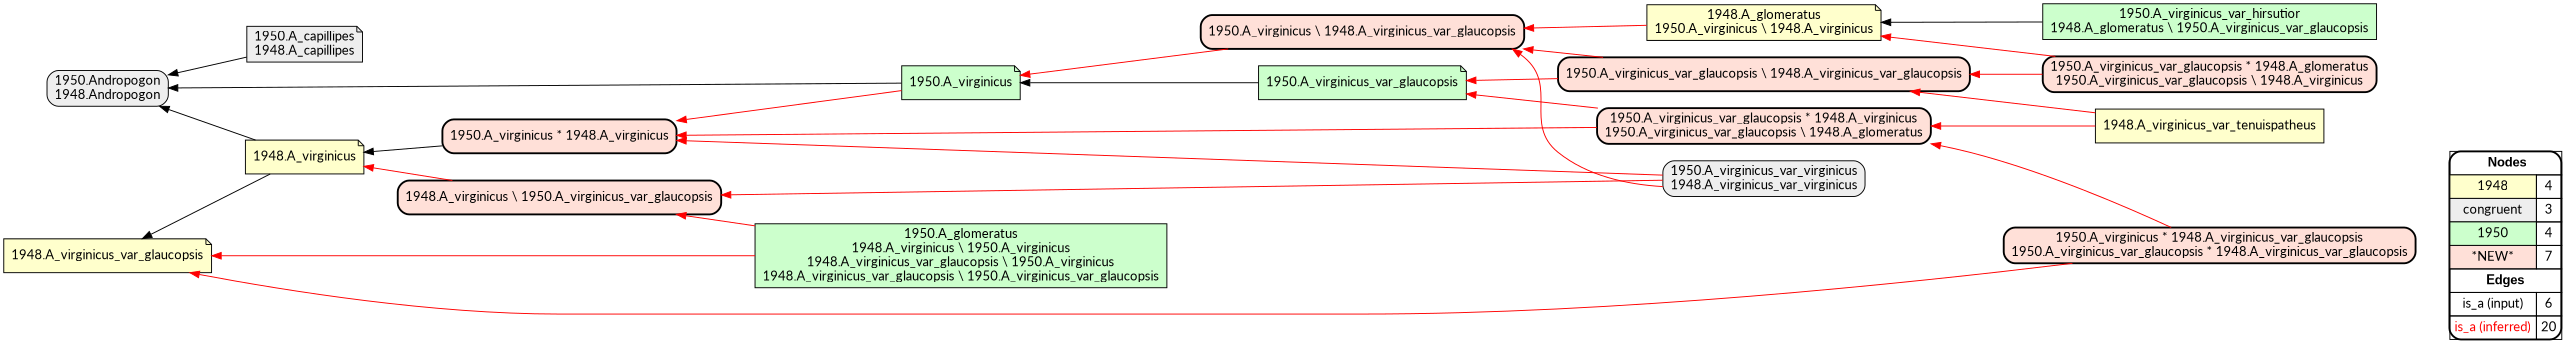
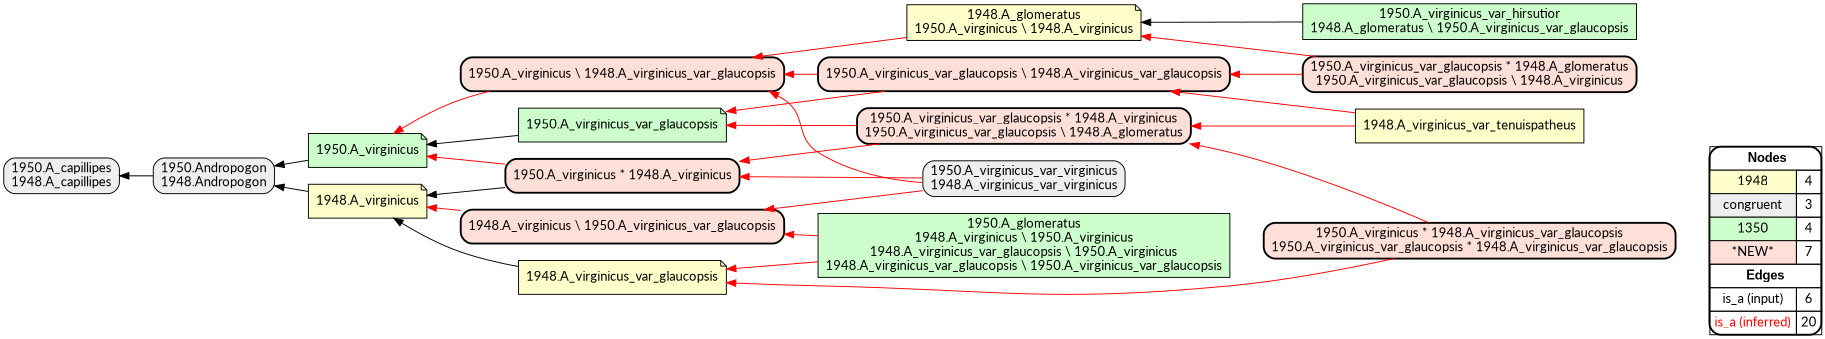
  digraph {
    fontname=Lato
    rankdir=RL
    node [fillcolor="#FFE0D8" fontname=Lato shape=box style="filled,rounded,bold"]
    edge [arrowhead=normal color="#FF0000" constraint=true fontname=Lato penwidth=1 style=solid]
-   n1 [fillcolor=white label=<   <TABLE BORDER="0" CELLBORDER="1" CELLSPACING="0" CELLPADDING="4">  <TR> <TD COLSPAN="2"><font face="Arial Black"> Nodes</font></TD> </TR>  <TR>   <TD bgcolor="#FFFFCC" fontname="helvetica">1948</TD>   <TD>4</TD>   </TR>  <TR>   <TD bgcolor="#EEEEEE" fontname="helvetica">congruent</TD>   <TD>3</TD>   </TR>  <TR>   <TD bgcolor="#CCFFCC" fontname="helvetica">1950</TD>   <TD>4</TD>   </TR>  <TR>   <TD bgcolor="#FFE0D8" fontname="helvetica">*NEW*</TD>   <TD>7</TD>   </TR>  <TR> <TD COLSPAN="2"><font face = "Arial Black"> Edges </font></TD> </TR>  <TR>   <TD><font color ="#000000">is_a (input)</font></TD><TD>6</TD> </TR> <TR>   <TD><font color ="#FF0000">is_a (inferred)</font></TD><TD>20</TD> </TR> </TABLE>   > margin=0]
+   n1 [fillcolor=white label=<   <TABLE BORDER="0" CELLBORDER="1" CELLSPACING="0" CELLPADDING="4">  <TR> <TD COLSPAN="2"><font face="Arial Black"> Nodes</font></TD> </TR>  <TR>   <TD bgcolor="#FFFFCC" fontname="helvetica">1948</TD>   <TD>4</TD>   </TR>  <TR>   <TD bgcolor="#EEEEEE" fontname="helvetica">congruent</TD>   <TD>3</TD>   </TR>  <TR>   <TD bgcolor="#CCFFCC" fontname="helvetica">1350</TD>   <TD>4</TD>   </TR>  <TR>   <TD bgcolor="#FFE0D8" fontname="helvetica">*NEW*</TD>   <TD>7</TD>   </TR>  <TR> <TD COLSPAN="2"><font face = "Arial Black"> Edges </font></TD> </TR>  <TR>   <TD><font color ="#000000">is_a (input)</font></TD><TD>6</TD> </TR> <TR>   <TD><font color ="#FF0000">is_a (inferred)</font></TD><TD>20</TD> </TR> </TABLE>   > margin=0]
    "1948.A_glomeratus\n1950.A_virginicus \\ 1948.A_virginicus" [fillcolor="#FFFFCC" shape=note style=filled]
    "1950.A_virginicus \\ 1948.A_virginicus_var_glaucopsis"
    "1950.A_virginicus" [fillcolor="#CCFFCC" shape=note style=filled]
    "1948.A_virginicus" [fillcolor="#FFFFCC" shape=note style=filled]
    "1950.Andropogon\n1948.Andropogon" [fillcolor="#EEEEEE" style="filled,rounded"]
    "1948.A_virginicus_var_tenuispatheus" [fillcolor="#FFFFCC" style=filled]
    "1950.A_virginicus_var_glaucopsis * 1948.A_virginicus\n1950.A_virginicus_var_glaucopsis \\ 1948.A_glomeratus"
    "1950.A_virginicus_var_glaucopsis \\ 1948.A_virginicus_var_glaucopsis"
    "1950.A_virginicus * 1948.A_virginicus"
    "1950.A_virginicus_var_glaucopsis" [fillcolor="#CCFFCC" shape=note style=filled]
    "1948.A_virginicus_var_glaucopsis" [fillcolor="#FFFFCC" shape=note style=filled]
-   "1950.A_capillipes\n1948.A_capillipes" [fillcolor="#EEEEEE" shape=note style="filled,rounded"]
+   "1950.A_capillipes\n1948.A_capillipes" [fillcolor="#EEEEEE" style="filled,rounded"]
    "1950.A_virginicus_var_virginicus\n1948.A_virginicus_var_virginicus" [fillcolor="#EEEEEE" style="filled,rounded"]
    "1948.A_virginicus \\ 1950.A_virginicus_var_glaucopsis"
    "1950.A_virginicus_var_hirsutior\n1948.A_glomeratus \\ 1950.A_virginicus_var_glaucopsis" [fillcolor="#CCFFCC" style=filled]
    "1950.A_glomeratus\n1948.A_virginicus \\ 1950.A_virginicus\n1948.A_virginicus_var_glaucopsis \\ 1950.A_virginicus\n1948.A_virginicus_var_glaucopsis \\ 1950.A_virginicus_var_glaucopsis" [fillcolor="#CCFFCC" style=filled]
    "1950.A_virginicus * 1948.A_virginicus_var_glaucopsis\n1950.A_virginicus_var_glaucopsis * 1948.A_virginicus_var_glaucopsis"
    "1950.A_virginicus_var_glaucopsis * 1948.A_glomeratus\n1950.A_virginicus_var_glaucopsis \\ 1948.A_virginicus"
    subgraph sub_1 {
      rank=source
      n1
    }
    "1948.A_glomeratus\n1950.A_virginicus \\ 1948.A_virginicus" -> "1950.A_virginicus \\ 1948.A_virginicus_var_glaucopsis"
    "1950.A_virginicus \\ 1948.A_virginicus_var_glaucopsis" -> "1950.A_virginicus"
    "1950.A_virginicus" -> "1950.Andropogon\n1948.Andropogon" [color="#000000"]
    "1948.A_virginicus" -> "1950.Andropogon\n1948.Andropogon" [color="#000000"]
    "1948.A_virginicus_var_tenuispatheus" -> "1950.A_virginicus_var_glaucopsis * 1948.A_virginicus\n1950.A_virginicus_var_glaucopsis \\ 1948.A_glomeratus"
    "1948.A_virginicus_var_tenuispatheus" -> "1950.A_virginicus_var_glaucopsis \\ 1948.A_virginicus_var_glaucopsis"
    "1950.A_virginicus_var_glaucopsis * 1948.A_virginicus\n1950.A_virginicus_var_glaucopsis \\ 1948.A_glomeratus" -> "1950.A_virginicus * 1948.A_virginicus"
    "1950.A_virginicus_var_glaucopsis * 1948.A_virginicus\n1950.A_virginicus_var_glaucopsis \\ 1948.A_glomeratus" -> "1950.A_virginicus_var_glaucopsis"
    "1950.A_virginicus_var_glaucopsis \\ 1948.A_virginicus_var_glaucopsis" -> "1950.A_virginicus \\ 1948.A_virginicus_var_glaucopsis"
    "1950.A_virginicus_var_glaucopsis \\ 1948.A_virginicus_var_glaucopsis" -> "1950.A_virginicus_var_glaucopsis"
-   "1950.A_virginicus" -> "1950.A_virginicus * 1948.A_virginicus"
+   "1950.A_virginicus * 1948.A_virginicus" -> "1950.A_virginicus"
    "1950.A_virginicus * 1948.A_virginicus" -> "1948.A_virginicus" [color="#000000"]
    "1950.A_virginicus_var_glaucopsis" -> "1950.A_virginicus" [color="#000000"]
-   "1948.A_virginicus" -> "1948.A_virginicus_var_glaucopsis" [color="#000000"]
-   "1950.A_capillipes\n1948.A_capillipes" -> "1950.Andropogon\n1948.Andropogon" [color="#000000"]
+   "1948.A_virginicus_var_glaucopsis" -> "1948.A_virginicus" [color="#000000"]
+   "1950.Andropogon\n1948.Andropogon" -> "1950.A_capillipes\n1948.A_capillipes" [color="#000000"]
    "1950.A_virginicus_var_virginicus\n1948.A_virginicus_var_virginicus" -> "1950.A_virginicus \\ 1948.A_virginicus_var_glaucopsis"
    "1950.A_virginicus_var_virginicus\n1948.A_virginicus_var_virginicus" -> "1950.A_virginicus * 1948.A_virginicus"
    "1950.A_virginicus_var_virginicus\n1948.A_virginicus_var_virginicus" -> "1948.A_virginicus \\ 1950.A_virginicus_var_glaucopsis"
    "1948.A_virginicus \\ 1950.A_virginicus_var_glaucopsis" -> "1948.A_virginicus"
    "1950.A_virginicus_var_hirsutior\n1948.A_glomeratus \\ 1950.A_virginicus_var_glaucopsis" -> "1948.A_glomeratus\n1950.A_virginicus \\ 1948.A_virginicus" [color="#000000"]
    "1950.A_glomeratus\n1948.A_virginicus \\ 1950.A_virginicus\n1948.A_virginicus_var_glaucopsis \\ 1950.A_virginicus\n1948.A_virginicus_var_glaucopsis \\ 1950.A_virginicus_var_glaucopsis" -> "1948.A_virginicus_var_glaucopsis"
    "1950.A_glomeratus\n1948.A_virginicus \\ 1950.A_virginicus\n1948.A_virginicus_var_glaucopsis \\ 1950.A_virginicus\n1948.A_virginicus_var_glaucopsis \\ 1950.A_virginicus_var_glaucopsis" -> "1948.A_virginicus \\ 1950.A_virginicus_var_glaucopsis"
    "1950.A_virginicus * 1948.A_virginicus_var_glaucopsis\n1950.A_virginicus_var_glaucopsis * 1948.A_virginicus_var_glaucopsis" -> "1950.A_virginicus_var_glaucopsis * 1948.A_virginicus\n1950.A_virginicus_var_glaucopsis \\ 1948.A_glomeratus"
    "1950.A_virginicus * 1948.A_virginicus_var_glaucopsis\n1950.A_virginicus_var_glaucopsis * 1948.A_virginicus_var_glaucopsis" -> "1948.A_virginicus_var_glaucopsis"
    "1950.A_virginicus_var_glaucopsis * 1948.A_glomeratus\n1950.A_virginicus_var_glaucopsis \\ 1948.A_virginicus" -> "1948.A_glomeratus\n1950.A_virginicus \\ 1948.A_virginicus"
    "1950.A_virginicus_var_glaucopsis * 1948.A_glomeratus\n1950.A_virginicus_var_glaucopsis \\ 1948.A_virginicus" -> "1950.A_virginicus_var_glaucopsis \\ 1948.A_virginicus_var_glaucopsis"
  }
